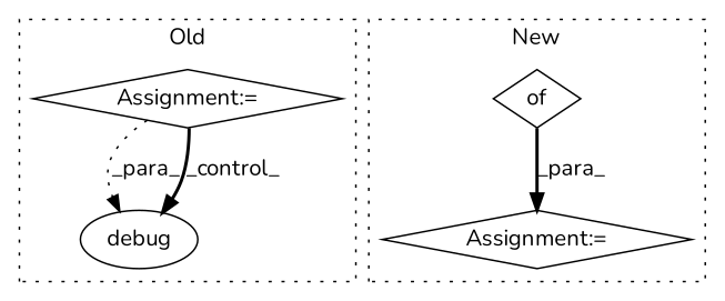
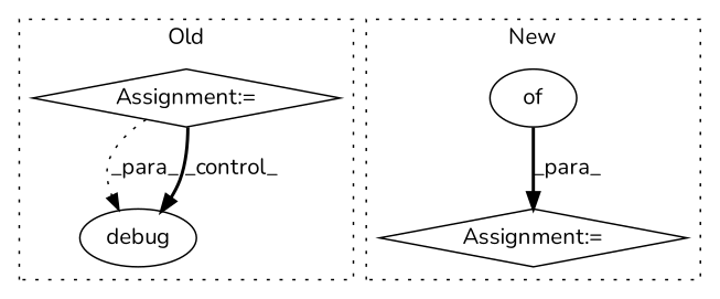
  digraph {
    fontname=Nunito
    node [a=32 shape=ellipse fontname=Nunito]
    edge [style=bold arrowhead=normal fontname=Nunito]
    n1 [l="6,1" label=debug s="2111,2203"]
    n2 [a=7 l="53,2" label="Assignment:=" s="1732,1816" shape=diamond]
-   n3 [l=4 label=of s=1268 shape=diamond]
+   n3 [l=4 label=of s=1268]
    n4 [a=7 l=1 label="Assignment:=" s=1263 shape=diamond]
    subgraph cluster_1 {
      label=Old
      style=dotted
      n1
      n2
    }
    subgraph cluster_2 {
      label=New
      style=dotted
      n3
      n4
    }
    n2 -> n1 [label=_para_ style=dotted]
    n2 -> n1 [label=_control_]
    n3 -> n4 [label=_para_]
  }
